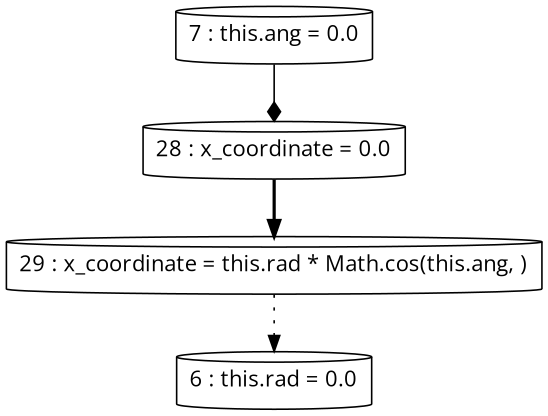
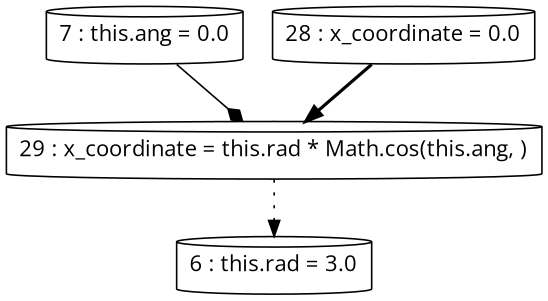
  digraph {
    fontname="Open Sans"
    node [fontname="Open Sans" shape=cylinder]
    edge [arrowhead=normal fontname="Open Sans"]
    "29 : x_coordinate = this.rad * Math.cos(this.ang, )"
-   "6 : this.rad = 0.0"
+   "6 : this.rad = 0.0" [label="6 : this.rad = 3.0"]
    "7 : this.ang = 0.0"
    "28 : x_coordinate = 0.0"
    "29 : x_coordinate = this.rad * Math.cos(this.ang, )" -> "6 : this.rad = 0.0" [style=dotted]
-   "7 : this.ang = 0.0" -> "28 : x_coordinate = 0.0" [arrowhead=diamond style=solid]
+   "7 : this.ang = 0.0" -> "29 : x_coordinate = this.rad * Math.cos(this.ang, )" [arrowhead=diamond style=solid]
    "28 : x_coordinate = 0.0" -> "29 : x_coordinate = this.rad * Math.cos(this.ang, )" [style=bold]
  }
